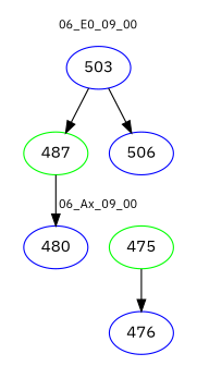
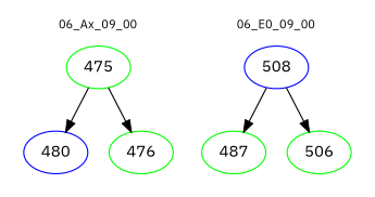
  digraph {
    fontname="IBM Plex Sans"
    node [color=green fontname="IBM Plex Sans"]
    edge [color=black fontname="IBM Plex Sans"]
    n1 [label=475]
    n2 [color=blue label=480]
-   n3 [color=blue label=476]
-   n4 [color=blue label=503]
+   n3 [label=476]
+   n4 [color=blue label=508]
    n5 [label=487]
-   n6 [color=blue label=506]
+   n6 [label=506]
    subgraph cluster_1 {
      color=white
      fontsize=10
      label="06_Ax_09_00"
      n1
      n2
      n3
    }
    subgraph cluster_2 {
      color=white
      fontsize=10
      label="06_E0_09_00"
      n4
      n5
      n6
    }
-   n5 -> n2
+   n1 -> n2
    n1 -> n3
    n4 -> n5
    n4 -> n6
  }
